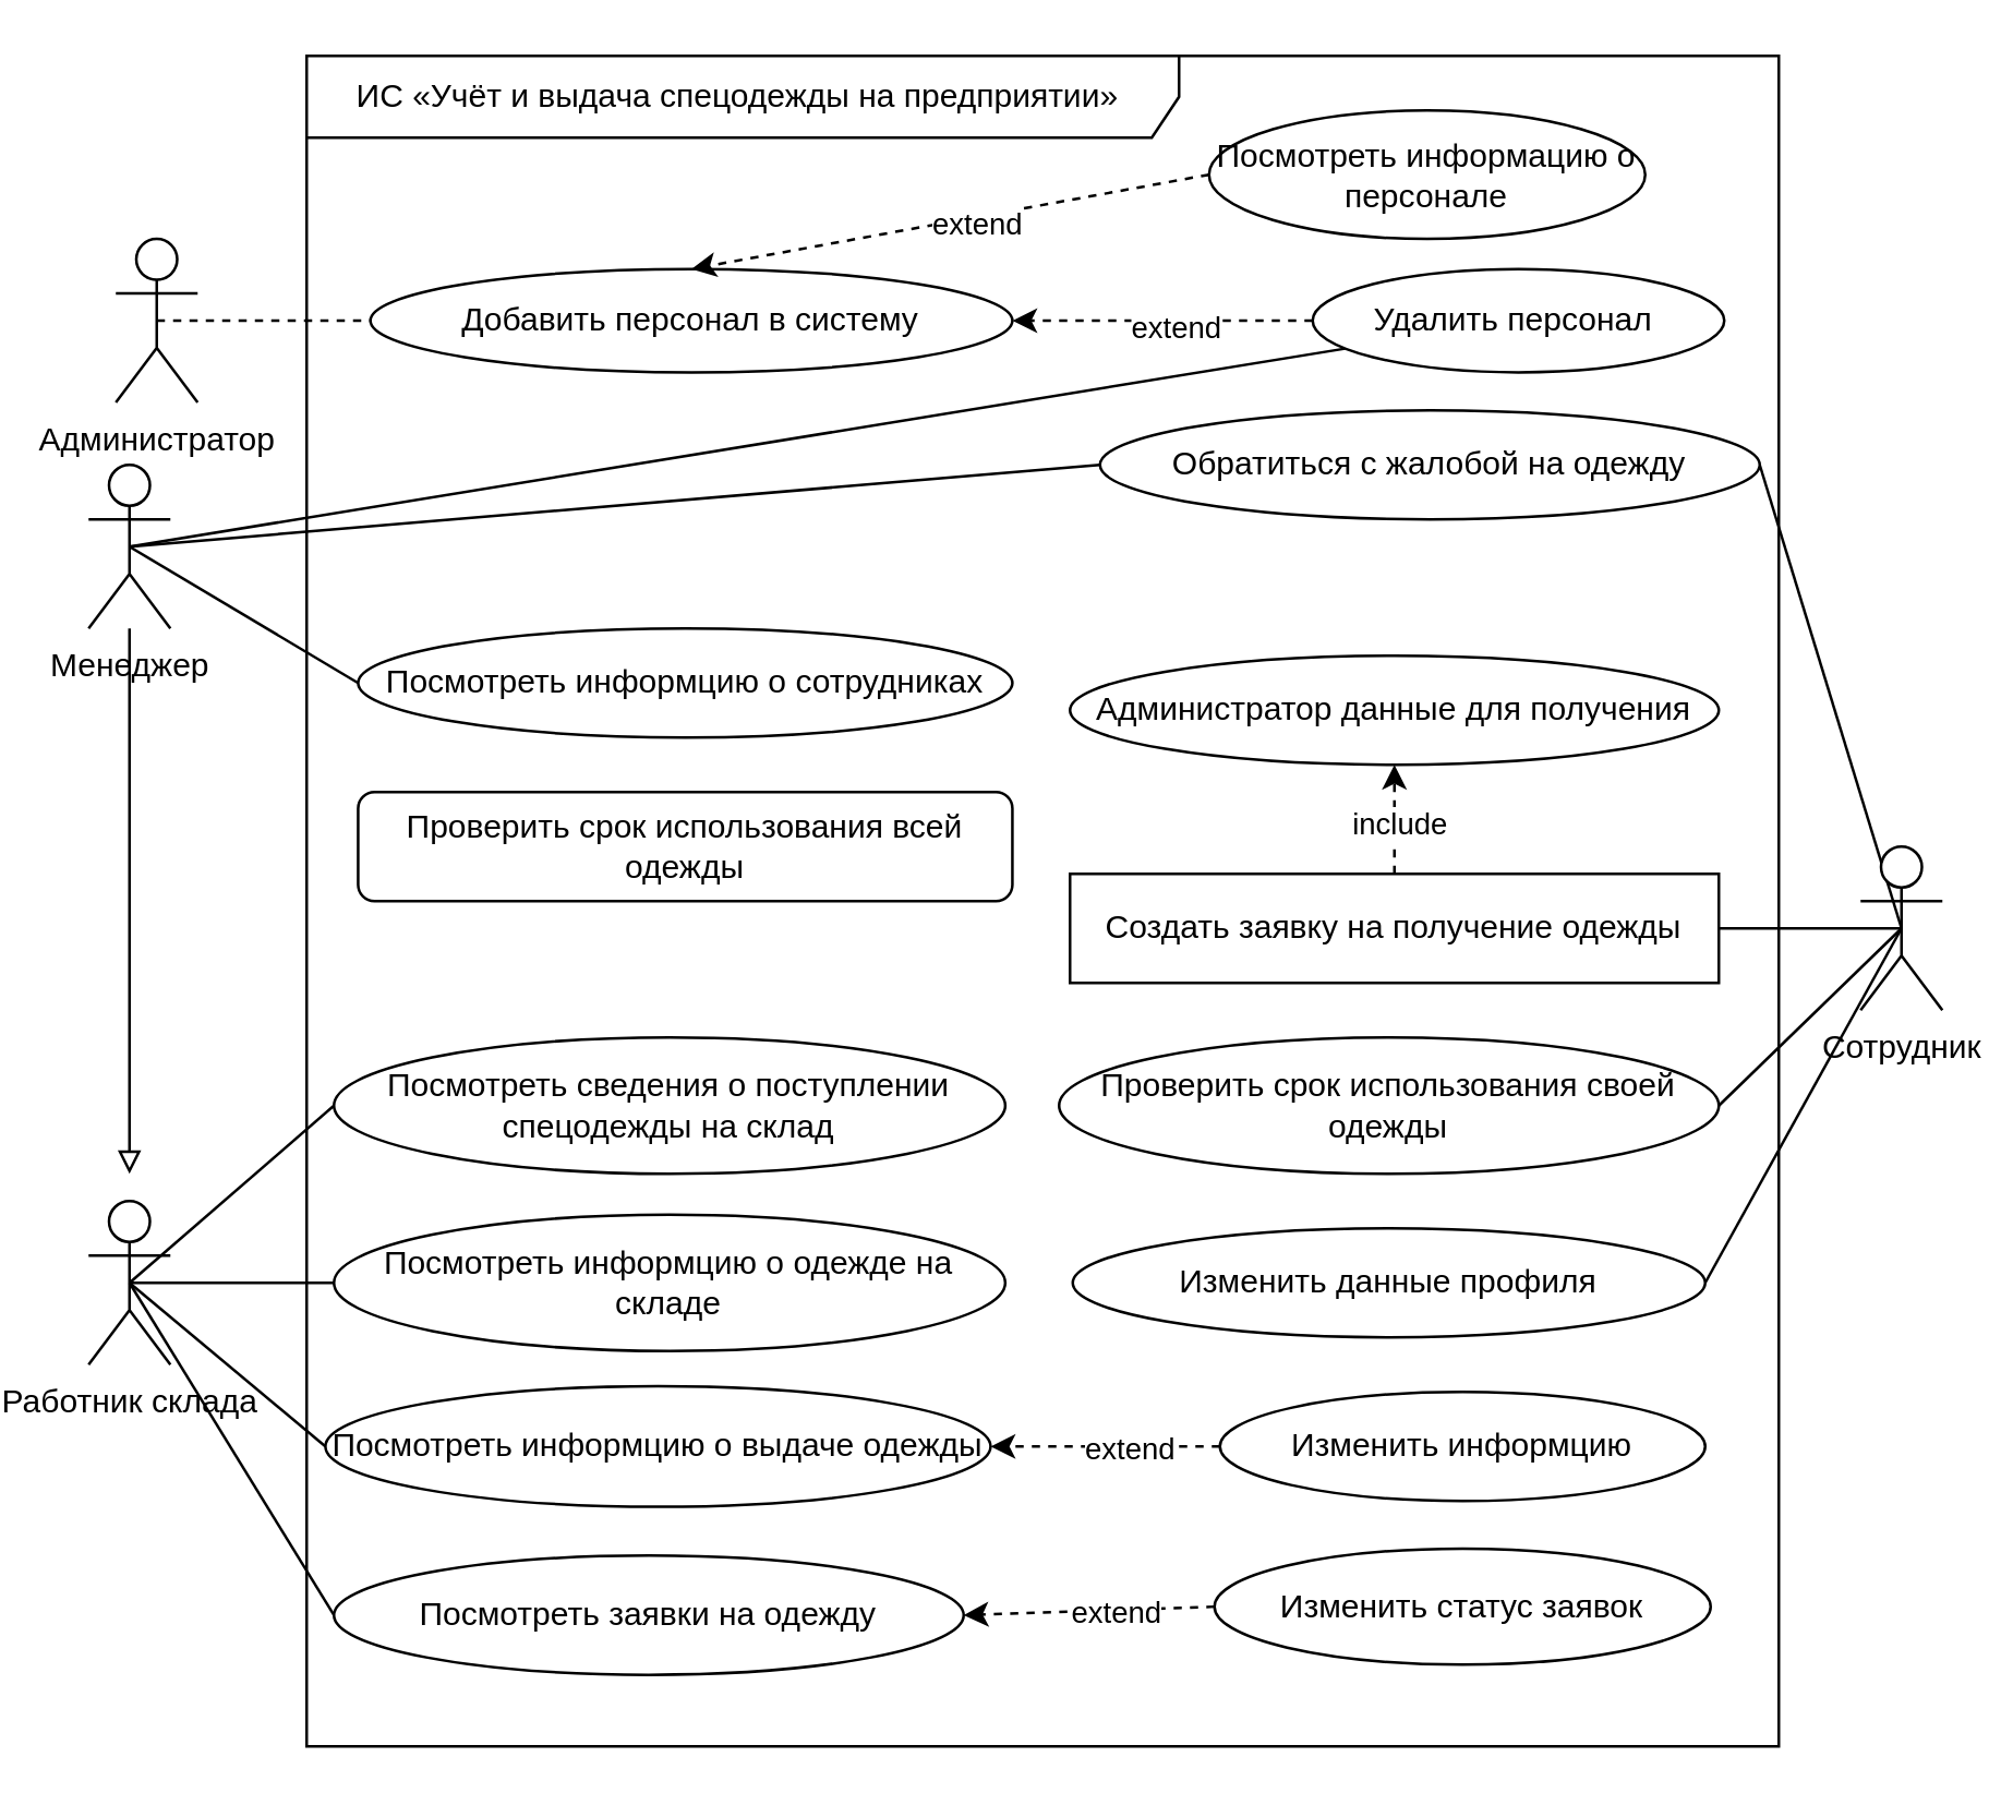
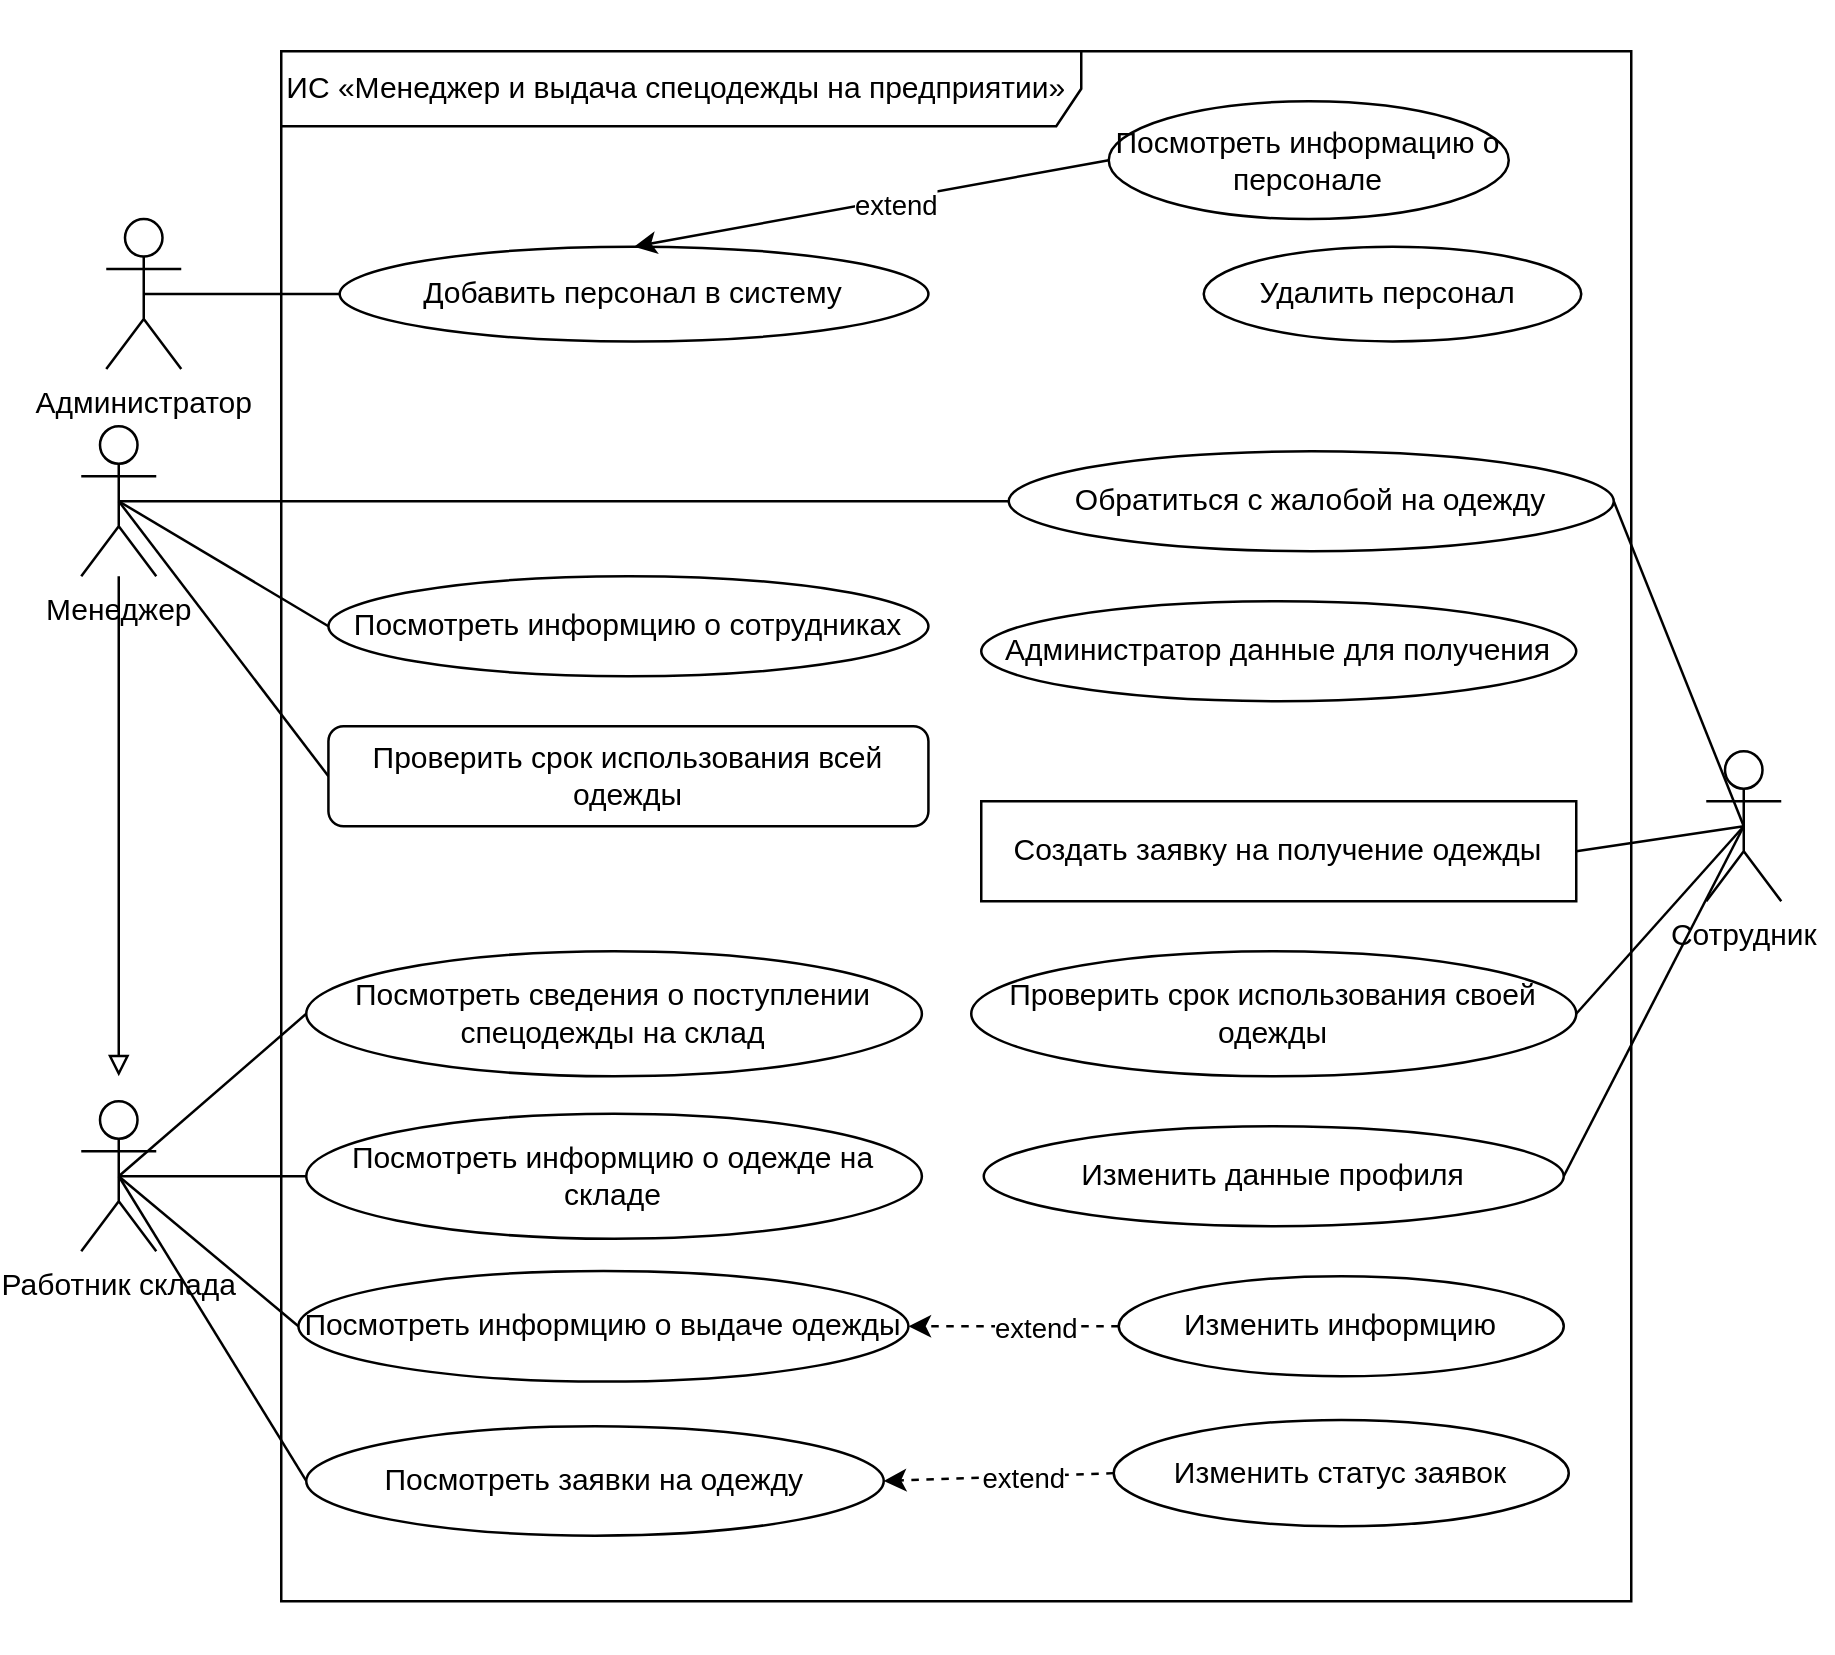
  <mxCell id="0" />
  <mxCell id="1" parent="0" />
  <mxCell id="2" value="" style="rounded=0;orthogonalLoop=1;jettySize=auto;html=1;exitX=0.5;exitY=0.5;exitDx=0;exitDy=0;exitPerimeter=0;endArrow=none;endFill=0;entryX=1;entryY=0.5;entryDx=0;entryDy=0;" parent="1" source="5" target="42" edge="1"><mxGeometry relative="1" as="geometry"><mxPoint x="470" y="260" as="targetPoint" /></mxGeometry></mxCell>
  <mxCell id="3" style="rounded=0;orthogonalLoop=1;jettySize=auto;html=1;entryX=1;entryY=0.5;entryDx=0;entryDy=0;endArrow=none;endFill=0;exitX=0.5;exitY=0.5;exitDx=0;exitDy=0;exitPerimeter=0;" parent="1" source="5" target="17" edge="1"><mxGeometry relative="1" as="geometry" /></mxCell>
  <mxCell id="4" style="rounded=0;orthogonalLoop=1;jettySize=auto;html=1;endArrow=none;endFill=0;exitX=0.5;exitY=0.5;exitDx=0;exitDy=0;exitPerimeter=0;entryX=1;entryY=0.5;entryDx=0;entryDy=0;" parent="1" source="5" target="30" edge="1"><mxGeometry relative="1" as="geometry" /></mxCell>
- <mxCell id="5" value="Сотрудник" style="shape=umlActor;verticalLabelPosition=bottom;verticalAlign=top;html=1;outlineConnect=0;" parent="1" vertex="1"><mxGeometry x="670" y="310" width="30" height="60" as="geometry" /></mxCell>
+ <mxCell id="5" value="Сотрудник" style="shape=umlActor;verticalLabelPosition=bottom;verticalAlign=top;html=1;outlineConnect=0;" parent="1" vertex="1"><mxGeometry x="670" y="300" width="30" height="60" as="geometry" /></mxCell>
  <mxCell id="6" style="rounded=0;orthogonalLoop=1;jettySize=auto;html=1;entryX=0;entryY=0.5;entryDx=0;entryDy=0;endArrow=none;endFill=0;exitX=0.5;exitY=0.5;exitDx=0;exitDy=0;exitPerimeter=0;" parent="1" source="28" target="20" edge="1"><mxGeometry relative="1" as="geometry" /></mxCell>
  <mxCell id="7" style="rounded=0;orthogonalLoop=1;jettySize=auto;html=1;entryX=0;entryY=0.5;entryDx=0;entryDy=0;endArrow=none;endFill=0;exitX=0.5;exitY=0.5;exitDx=0;exitDy=0;exitPerimeter=0;" parent="1" source="28" target="23" edge="1"><mxGeometry relative="1" as="geometry" /></mxCell>
  <mxCell id="8" style="rounded=0;orthogonalLoop=1;jettySize=auto;html=1;exitX=0.5;exitY=0.5;exitDx=0;exitDy=0;exitPerimeter=0;entryX=0;entryY=0.5;entryDx=0;entryDy=0;endArrow=none;endFill=0;" parent="1" source="28" target="19" edge="1"><mxGeometry relative="1" as="geometry" /></mxCell>
  <mxCell id="9" style="rounded=0;orthogonalLoop=1;jettySize=auto;html=1;exitX=0.5;exitY=0.5;exitDx=0;exitDy=0;exitPerimeter=0;entryX=0;entryY=0.5;entryDx=0;entryDy=0;endArrow=none;endFill=0;" parent="1" source="28" target="21" edge="1"><mxGeometry relative="1" as="geometry" /></mxCell>
- <mxCell id="10" style="rounded=0;orthogonalLoop=1;jettySize=auto;html=1;endArrow=none;endFill=0;exitX=0.5;exitY=0.5;exitDx=0;exitDy=0;exitPerimeter=0;" parent="1" source="12" target="35" edge="1"><mxGeometry relative="1" as="geometry" /></mxCell>
+ <mxCell id="10" style="rounded=0;orthogonalLoop=1;jettySize=auto;html=1;entryX=0;entryY=0.5;entryDx=0;entryDy=0;endArrow=none;endFill=0;exitX=0.5;exitY=0.5;exitDx=0;exitDy=0;exitPerimeter=0;" parent="1" source="12" target="40" edge="1"><mxGeometry relative="1" as="geometry" /></mxCell>
  <mxCell id="11" style="rounded=0;orthogonalLoop=1;jettySize=auto;html=1;endArrow=none;endFill=0;exitX=0.5;exitY=0.5;exitDx=0;exitDy=0;exitPerimeter=0;entryX=0;entryY=0.5;entryDx=0;entryDy=0;" parent="1" source="12" target="41" edge="1"><mxGeometry relative="1" as="geometry" /></mxCell>
  <mxCell id="12" value="Менеджер" style="shape=umlActor;verticalLabelPosition=bottom;verticalAlign=top;html=1;outlineConnect=0;" parent="1" vertex="1"><mxGeometry x="20" y="170" width="30" height="60" as="geometry" /></mxCell>
  <mxCell id="13" value="" style="rounded=0;orthogonalLoop=1;jettySize=auto;html=1;exitX=0.5;exitY=0.5;exitDx=0;exitDy=0;exitPerimeter=0;endArrow=none;endFill=0;entryX=1;entryY=0.5;entryDx=0;entryDy=0;" parent="1" source="5" target="18" edge="1"><mxGeometry relative="1" as="geometry"><mxPoint x="219" y="480" as="sourcePoint" /><mxPoint x="320.174" y="383.299" as="targetPoint" /></mxGeometry></mxCell>
  <mxCell id="14" style="rounded=0;orthogonalLoop=1;jettySize=auto;html=1;entryX=1;entryY=0.5;entryDx=0;entryDy=0;dashed=1;exitX=0;exitY=0.5;exitDx=0;exitDy=0;" parent="1" source="16" target="20" edge="1"><mxGeometry relative="1" as="geometry" /></mxCell>
  <mxCell id="15" value="extend" style="edgeLabel;html=1;align=center;verticalAlign=middle;resizable=0;points=[];" parent="14" vertex="1" connectable="0"><mxGeometry x="-0.197" relative="1" as="geometry"><mxPoint as="offset" /></mxGeometry></mxCell>
  <mxCell id="16" value="Изменить информцию" style="ellipse;whiteSpace=wrap;html=1;" parent="1" vertex="1"><mxGeometry x="435" y="510" width="178" height="40" as="geometry" /></mxCell>
  <mxCell id="17" value="Проверить срок использования своей одежды" style="ellipse;whiteSpace=wrap;html=1;" parent="1" vertex="1"><mxGeometry x="376" y="380" width="242" height="50" as="geometry" /></mxCell>
  <mxCell id="18" value="Изменить данные профиля" style="ellipse;whiteSpace=wrap;html=1;" parent="1" vertex="1"><mxGeometry x="381" y="450" width="232" height="40" as="geometry" /></mxCell>
  <mxCell id="19" value="Посмотреть информцию о одежде на складе" style="ellipse;whiteSpace=wrap;html=1;" parent="1" vertex="1"><mxGeometry x="110" y="445" width="246.25" height="50" as="geometry" /></mxCell>
  <mxCell id="20" value="Посмотреть информцию о выдаче одежды" style="ellipse;whiteSpace=wrap;html=1;" parent="1" vertex="1"><mxGeometry x="106.87" y="507.87" width="244" height="44.26" as="geometry" /></mxCell>
  <mxCell id="21" value="Посмотреть заявки на одежду" style="ellipse;whiteSpace=wrap;html=1;" parent="1" vertex="1"><mxGeometry x="110" y="570" width="231" height="43.75" as="geometry" /></mxCell>
  <mxCell id="22" value="Изменить статус заявок" style="ellipse;whiteSpace=wrap;html=1;" parent="1" vertex="1"><mxGeometry x="433" y="567.5" width="182" height="42.5" as="geometry" /></mxCell>
  <mxCell id="23" value="Посмотреть сведения о поступлении спецодежды на склад" style="ellipse;whiteSpace=wrap;html=1;" parent="1" vertex="1"><mxGeometry x="110" y="380" width="246.25" height="50" as="geometry" /></mxCell>
  <mxCell id="24" style="rounded=0;orthogonalLoop=1;jettySize=auto;html=1;entryX=1;entryY=0.5;entryDx=0;entryDy=0;dashed=1;exitX=0;exitY=0.5;exitDx=0;exitDy=0;" parent="1" source="22" target="21" edge="1"><mxGeometry relative="1" as="geometry"><mxPoint x="470" y="660" as="sourcePoint" /><mxPoint x="380" y="660" as="targetPoint" /></mxGeometry></mxCell>
  <mxCell id="25" value="extend" style="edgeLabel;html=1;align=center;verticalAlign=middle;resizable=0;points=[];" parent="24" vertex="1" connectable="0"><mxGeometry x="-0.197" relative="1" as="geometry"><mxPoint as="offset" /></mxGeometry></mxCell>
  <mxCell id="26" style="rounded=0;orthogonalLoop=1;jettySize=auto;html=1;exitX=0;exitY=0.5;exitDx=0;exitDy=0;endArrow=none;endFill=0;entryX=0.5;entryY=0.5;entryDx=0;entryDy=0;entryPerimeter=0;" parent="1" source="30" target="12" edge="1"><mxGeometry relative="1" as="geometry" /></mxCell>
  <mxCell id="27" value="" style="rounded=0;orthogonalLoop=1;jettySize=auto;html=1;endArrow=block;endFill=0;" parent="1" source="12" edge="1"><mxGeometry relative="1" as="geometry"><mxPoint x="35" y="430" as="targetPoint" /><mxPoint x="35" y="380" as="sourcePoint" /></mxGeometry></mxCell>
  <mxCell id="28" value="Работник склада" style="shape=umlActor;verticalLabelPosition=bottom;verticalAlign=top;html=1;outlineConnect=0;" parent="1" vertex="1"><mxGeometry x="20" y="440" width="30" height="60" as="geometry" /></mxCell>
- <mxCell id="29" value="ИС «Учёт и выдача спецодежды на предприятии»&amp;nbsp;" style="shape=umlFrame;whiteSpace=wrap;html=1;pointerEvents=0;recursiveResize=0;container=1;collapsible=0;width=320;height=30;" vertex="1" parent="1"><mxGeometry x="100" y="20" width="540" height="620" as="geometry" /></mxCell>
- <mxCell id="30" value="Обратиться с жалобой на одежду" style="ellipse;whiteSpace=wrap;html=1;" parent="29" vertex="1"><mxGeometry x="291" y="130" width="242" height="40" as="geometry" /></mxCell>
+ <mxCell id="29" value="ИС «Менеджер и выдача спецодежды на предприятии»&amp;nbsp;" style="shape=umlFrame;whiteSpace=wrap;html=1;pointerEvents=0;recursiveResize=0;container=1;collapsible=0;width=320;height=30;" vertex="1" parent="1"><mxGeometry x="100" y="20" width="540" height="620" as="geometry" /></mxCell>
+ <mxCell id="30" value="Обратиться с жалобой на одежду" style="ellipse;whiteSpace=wrap;html=1;" parent="29" vertex="1"><mxGeometry x="291" y="160" width="242" height="40" as="geometry" /></mxCell>
  <mxCell id="31" value="Добавить персонал в систему" style="ellipse;whiteSpace=wrap;html=1;" parent="29" vertex="1"><mxGeometry x="23.37" y="78.16" width="235.5" height="37.9" as="geometry" /></mxCell>
  <mxCell id="32" value="Посмотреть информацию о персонале" style="ellipse;whiteSpace=wrap;html=1;" parent="29" vertex="1"><mxGeometry x="331" y="20.0" width="160" height="47.11" as="geometry" /></mxCell>
- <mxCell id="33" style="rounded=0;orthogonalLoop=1;jettySize=auto;html=1;dashed=1;entryX=0.5;entryY=0;entryDx=0;entryDy=0;exitX=0;exitY=0.5;exitDx=0;exitDy=0;" parent="29" source="32" target="31" edge="1"><mxGeometry relative="1" as="geometry"><mxPoint x="136.935" y="42.11" as="targetPoint" /></mxGeometry></mxCell>
+ <mxCell id="33" style="rounded=0;orthogonalLoop=1;jettySize=auto;html=1;dashed=0;entryX=0.5;entryY=0;entryDx=0;entryDy=0;exitX=0;exitY=0.5;exitDx=0;exitDy=0;" parent="29" source="32" target="31" edge="1"><mxGeometry relative="1" as="geometry"><mxPoint x="136.935" y="42.11" as="targetPoint" /></mxGeometry></mxCell>
  <mxCell id="34" value="extend" style="edgeLabel;html=1;align=center;verticalAlign=middle;resizable=0;points=[];" parent="33" vertex="1" connectable="0"><mxGeometry x="-0.096" y="2" relative="1" as="geometry"><mxPoint as="offset" /></mxGeometry></mxCell>
  <mxCell id="35" value="Удалить персонал&amp;nbsp;" style="ellipse;whiteSpace=wrap;html=1;" parent="29" vertex="1"><mxGeometry x="369" y="78.16" width="151" height="37.9" as="geometry" /></mxCell>
- <mxCell id="36" style="rounded=0;orthogonalLoop=1;jettySize=auto;html=1;dashed=1;" parent="29" source="35" target="31" edge="1"><mxGeometry relative="1" as="geometry" /></mxCell>
- <mxCell id="37" value="extend" style="edgeLabel;html=1;align=center;verticalAlign=middle;resizable=0;points=[];" parent="36" vertex="1" connectable="0"><mxGeometry x="-0.096" y="2" relative="1" as="geometry"><mxPoint as="offset" /></mxGeometry></mxCell>
- <mxCell id="38" style="rounded=0;orthogonalLoop=1;jettySize=auto;html=1;exitX=0.5;exitY=0.5;exitDx=0;exitDy=0;exitPerimeter=0;entryX=0;entryY=0.5;entryDx=0;entryDy=0;endArrow=none;endFill=0;dashed=1;" parent="29" source="39" target="31" edge="1"><mxGeometry relative="1" as="geometry" /></mxCell>
+ <mxCell id="38" style="rounded=0;orthogonalLoop=1;jettySize=auto;html=1;exitX=0.5;exitY=0.5;exitDx=0;exitDy=0;exitPerimeter=0;entryX=0;entryY=0.5;entryDx=0;entryDy=0;endArrow=none;endFill=0;" parent="29" source="39" target="31" edge="1"><mxGeometry relative="1" as="geometry" /></mxCell>
  <mxCell id="39" value="Администратор" style="shape=umlActor;verticalLabelPosition=bottom;verticalAlign=top;html=1;outlineConnect=0;" parent="29" vertex="1"><mxGeometry x="-70" y="67.11" width="30" height="60" as="geometry" /></mxCell>
  <mxCell id="40" value="Проверить срок использования всей одежды" style="whiteSpace=wrap;html=1;rounded=1;" parent="29" vertex="1"><mxGeometry x="18.87" y="270" width="240" height="40" as="geometry" /></mxCell>
  <mxCell id="41" value="Посмотреть информцию о сотрудниках" style="ellipse;whiteSpace=wrap;html=1;" parent="29" vertex="1"><mxGeometry x="18.87" y="210" width="240" height="40" as="geometry" /></mxCell>
  <mxCell id="42" value="Создать заявку на получение одежды" style="whiteSpace=wrap;html=1;rounded=0;" parent="29" vertex="1"><mxGeometry x="280" y="300" width="238" height="40" as="geometry" /></mxCell>
  <mxCell id="43" value="Администратор данные для получения" style="ellipse;whiteSpace=wrap;html=1;" parent="29" vertex="1"><mxGeometry x="280" y="220" width="238" height="40" as="geometry" /></mxCell>
- <mxCell id="44" style="rounded=0;orthogonalLoop=1;jettySize=auto;html=1;dashed=1;exitX=0.5;exitY=0;exitDx=0;exitDy=0;entryX=0.5;entryY=1;entryDx=0;entryDy=0;" parent="29" source="42" target="43" edge="1"><mxGeometry relative="1" as="geometry"><mxPoint x="200" y="240" as="sourcePoint" /></mxGeometry></mxCell>
- <mxCell id="45" value="include" style="edgeLabel;html=1;align=center;verticalAlign=middle;resizable=0;points=[];" parent="44" vertex="1" connectable="0"><mxGeometry x="-0.039" y="-1" relative="1" as="geometry"><mxPoint as="offset" /></mxGeometry></mxCell>
